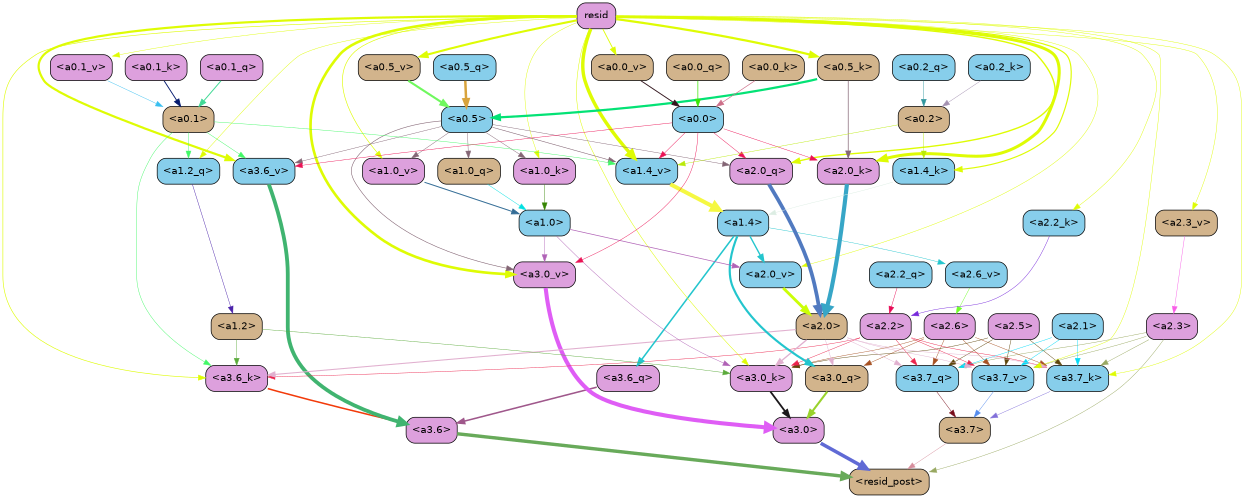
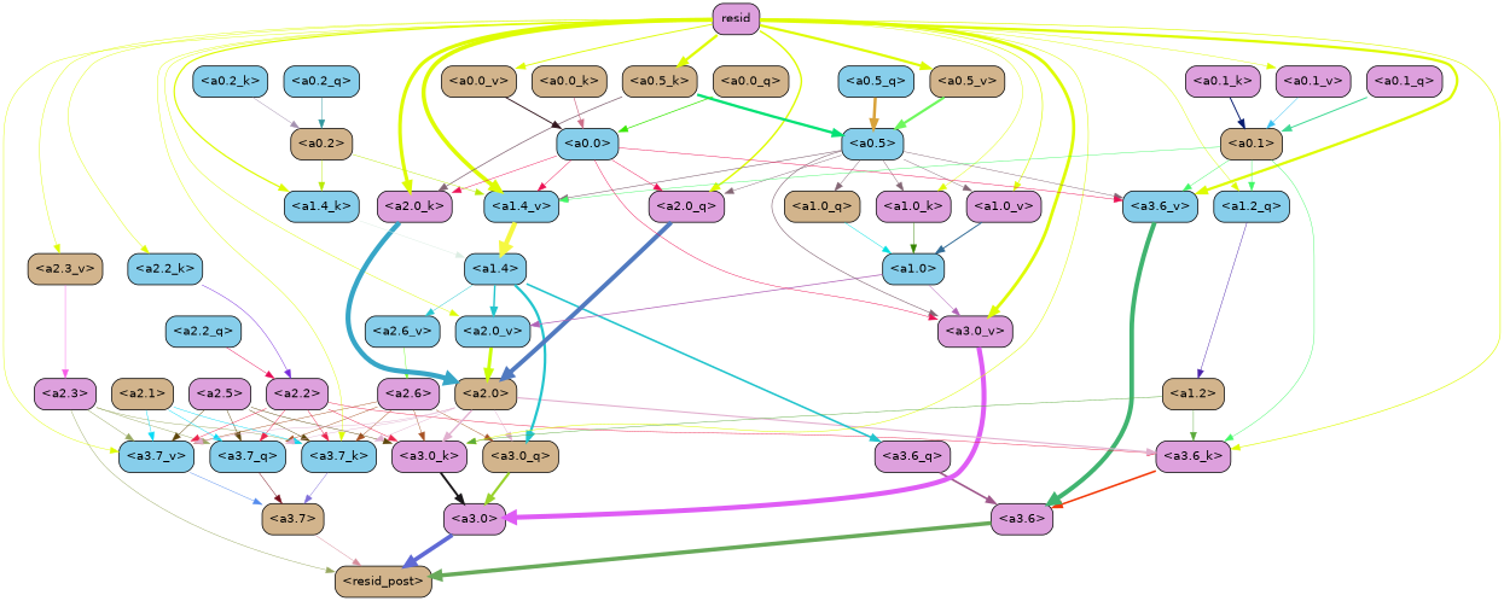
  strict digraph {
    fontname="DejaVu Sans"
    splines=true
    node [color=black fillcolor=plum fontname="DejaVu Sans" shape=box style="filled, rounded"]
    edge [color="#defc04" fontname="DejaVu Sans" penwidth=0.6]
    "<a3.7>" [fillcolor=tan]
    "<resid_post>" [fillcolor=tan]
    "<a3.6>"
    "<a3.0>"
    "<a2.3>"
    "<a3.7_q>" [fillcolor=skyblue]
    "<a3.7_k>" [fillcolor=skyblue]
    "<a3.7_v>" [fillcolor=skyblue]
    "<a3.6_q>"
    "<a3.0_q>" [fillcolor=tan]
    "<a3.6_k>"
    "<a3.0_k>"
    "<a3.6_v>" [fillcolor=skyblue]
    "<a3.0_v>"
    "<a2.6>"
    "<a2.5>"
    "<a2.2>"
-   "<a2.1>" [fillcolor=skyblue]
+   "<a2.1>" [fillcolor=tan]
    "<a2.0>" [fillcolor=tan]
    "<a1.4>" [fillcolor=skyblue]
    "<a2.6_v>" [fillcolor=skyblue]
    "<a2.0_v>" [fillcolor=skyblue]
    n23 [label=resid]
    "<a2.0_q>"
    "<a2.2_k>" [fillcolor=skyblue]
    "<a2.0_k>"
    "<a2.3_v>" [fillcolor=tan]
    "<a1.2_q>" [fillcolor=skyblue]
    "<a1.4_k>" [fillcolor=skyblue]
    "<a1.0_k>"
    "<a1.4_v>" [fillcolor=skyblue]
    "<a1.0_v>"
    "<a0.5_k>" [fillcolor=tan]
    "<a0.5_v>" [fillcolor=tan]
    "<a0.1_v>"
    "<a0.0_v>" [fillcolor=tan]
    "<a1.2>" [fillcolor=tan]
    "<a1.0>" [fillcolor=skyblue]
    "<a0.5>" [fillcolor=skyblue]
    "<a0.1>" [fillcolor=tan]
    "<a0.0>" [fillcolor=skyblue]
    "<a1.0_q>" [fillcolor=tan]
    "<a2.2_q>" [fillcolor=skyblue]
    "<a0.2>" [fillcolor=tan]
    "<a0.5_q>" [fillcolor=skyblue]
    "<a0.2_q>" [fillcolor=skyblue]
    "<a0.1_q>"
    "<a0.0_q>" [fillcolor=tan]
    "<a0.2_k>" [fillcolor=skyblue]
    "<a0.1_k>"
    "<a0.0_k>" [fillcolor=tan]
    "<a3.7>" -> "<resid_post>" [color="#d68d9c"]
    "<a3.6>" -> "<resid_post>" [color="#68aa5a" penwidth=4.7534414529800415]
    "<a3.0>" -> "<resid_post>" [color="#606ad5" penwidth=4.898576855659485]
    "<a2.3>" -> "<resid_post>" [color="#98a861"]
    "<a2.3>" -> "<a3.7_q>" [color="#98a861"]
    "<a2.3>" -> "<a3.7_k>" [color="#98a861"]
    "<a2.3>" -> "<a3.7_v>" [color="#98a861"]
    "<a3.7_q>" -> "<a3.7>" [color="#770d1b"]
    "<a3.7_k>" -> "<a3.7>" [color="#816fd9"]
    "<a3.7_v>" -> "<a3.7>" [color="#558ced"]
    "<a3.6_q>" -> "<a3.6>" [color="#9f578b" penwidth=2.160832464694977]
    "<a3.0_q>" -> "<a3.0>" [color="#99d22c" penwidth=2.870753765106201]
    "<a3.6_k>" -> "<a3.6>" [color="#f23a0a" penwidth=2.13908451795578]
    "<a3.0_k>" -> "<a3.0>" [color="#1b181b" penwidth=2.520303964614868]
    "<a3.6_v>" -> "<a3.6>" [color="#40b470" penwidth=5.297133803367615]
    "<a3.0_v>" -> "<a3.0>" [color="#df5df5" penwidth=5.680712580680847]
    "<a2.6>" -> "<a3.7_q>" [color="#a75224"]
    "<a2.6>" -> "<a3.7_k>" [color="#a75224"]
    "<a2.6>" -> "<a3.7_v>" [color="#a75224"]
    "<a2.6>" -> "<a3.0_q>" [color="#a75224"]
    "<a2.6>" -> "<a3.0_k>" [color="#a75224"]
    "<a2.5>" -> "<a3.7_q>" [color="#5e460b"]
    "<a2.5>" -> "<a3.7_k>" [color="#5e460b"]
    "<a2.5>" -> "<a3.7_v>" [color="#5e460b"]
    "<a2.5>" -> "<a3.0_k>" [color="#5e460b"]
    "<a2.2>" -> "<a3.7_q>" [color="#eb244d"]
    "<a2.2>" -> "<a3.7_k>" [color="#eb244d"]
    "<a2.2>" -> "<a3.7_v>" [color="#eb244d"]
    "<a2.2>" -> "<a3.6_k>" [color="#eb244d"]
    "<a2.2>" -> "<a3.0_k>" [color="#eb244d"]
    "<a2.1>" -> "<a3.7_q>" [color="#06dbf7"]
    "<a2.1>" -> "<a3.7_k>" [color="#06dbf7"]
    "<a2.1>" -> "<a3.7_v>" [color="#06dbf7"]
    "<a2.0>" -> "<a3.7_q>" [color="#e1b0cf"]
    "<a2.0>" -> "<a3.7_k>" [color="#e1b0cf"]
    "<a2.0>" -> "<a3.7_v>" [color="#e1b0cf"]
    "<a2.0>" -> "<a3.0_q>" [color="#e1b0cf"]
    "<a2.0>" -> "<a3.6_k>" [color="#e1b0cf" penwidth=1.4784413101151586]
    "<a2.0>" -> "<a3.0_k>" [color="#e1b0cf" penwidth=1.8858084231615067]
    "<a1.4>" -> "<a3.6_q>" [color="#23c5cd" penwidth=2.149975523352623]
    "<a1.4>" -> "<a3.0_q>" [color="#23c5cd" penwidth=3.0018038749694824]
    "<a1.4>" -> "<a2.6_v>" [color="#23c5cd"]
    "<a1.4>" -> "<a2.0_v>" [color="#23c5cd" penwidth=1.925402581691742]
    "<a2.6_v>" -> "<a2.6>" [color="#70ff29"]
    "<a2.0_v>" -> "<a2.0>" [color="#cbff07" penwidth=3.9731863737106323]
    n23 -> "<a3.7_k>"
    n23 -> "<a3.7_v>"
    n23 -> "<a3.6_k>" [penwidth=0.8552796393632889]
    n23 -> "<a3.0_k>" [penwidth=0.691851794719696]
    n23 -> "<a3.6_v>" [penwidth=3.067279100418091]
    n23 -> "<a3.0_v>" [penwidth=3.6927278637886047]
    n23 -> "<a2.0_v>"
    n23 -> "<a2.0_q>" [penwidth=1.944248914718628]
    n23 -> "<a2.2_k>"
    n23 -> "<a2.0_k>" [penwidth=4.198909968137741]
    n23 -> "<a2.3_v>"
    n23 -> "<a1.2_q>"
    n23 -> "<a1.4_k>" [penwidth=1.6299549341201782]
    n23 -> "<a1.0_k>"
    n23 -> "<a1.4_v>" [penwidth=4.780120432376862]
    n23 -> "<a1.0_v>" [penwidth=0.8886437299661338]
    n23 -> "<a0.5_k>" [penwidth=3.105745553970337]
    n23 -> "<a0.5_v>" [penwidth=2.905687689781189]
    n23 -> "<a0.1_v>"
    n23 -> "<a0.0_v>" [penwidth=1.2382409572601318]
    "<a2.0_q>" -> "<a2.0>" [color="#517ac0" penwidth=5.1847569942474365]
    "<a2.2_k>" -> "<a2.2>" [color="#772adb" penwidth=0.6149471998214722]
    "<a2.0_k>" -> "<a2.0>" [color="#37a6c7" penwidth=5.773491740226746]
    "<a2.3_v>" -> "<a2.3>" [color="#f85de7"]
    "<a1.2_q>" -> "<a1.2>" [color="#4a22aa"]
    "<a1.4_k>" -> "<a1.4>" [color="#dcede3"]
    "<a1.0_k>" -> "<a1.0>" [color="#368503"]
    "<a1.4_v>" -> "<a1.4>" [color="#f5f842" penwidth=5.565408229827881]
    "<a1.0_v>" -> "<a1.0>" [color="#336c96" penwidth=1.3358666002750397]
    "<a0.5_k>" -> "<a2.0_k>" [color="#846675" penwidth=0.9883035719394684]
    "<a0.5_k>" -> "<a0.5>" [color="#03e275" penwidth=3.105746805667877]
    "<a0.5_v>" -> "<a0.5>" [color="#6ff85e" penwidth=2.9294926524162292]
    "<a0.1_v>" -> "<a0.1>" [color="#38bff0"]
    "<a0.0_v>" -> "<a0.0>" [color="#32151d" penwidth=1.2382320165634155]
    "<a1.2>" -> "<a3.6_k>" [color="#5baa3b"]
    "<a1.2>" -> "<a3.0_k>" [color="#5baa3b"]
-   "<a1.0>" -> "<a3.0_k>" [color="#b062b6"]
    "<a1.0>" -> "<a3.0_v>" [color="#b062b6"]
    "<a1.0>" -> "<a2.0_v>" [color="#b062b6" penwidth=0.9920598268508911]
    "<a0.5>" -> "<a3.6_v>" [color="#846675"]
    "<a0.5>" -> "<a3.0_v>" [color="#846675" penwidth=0.8028683364391327]
    "<a0.5>" -> "<a2.0_q>" [color="#846675"]
    "<a0.5>" -> "<a1.0_k>" [color="#846675"]
    "<a0.5>" -> "<a1.4_v>" [color="#846675" penwidth=0.7686666250228882]
    "<a0.5>" -> "<a1.0_v>" [color="#846675"]
    "<a0.5>" -> "<a1.0_q>" [color="#846675"]
    "<a0.1>" -> "<a3.6_k>" [color="#42f867"]
    "<a0.1>" -> "<a3.6_v>" [color="#42f867"]
    "<a0.1>" -> "<a1.2_q>" [color="#42f867"]
    "<a0.1>" -> "<a1.4_v>" [color="#42f867"]
    "<a0.0>" -> "<a3.6_v>" [color="#eb1255"]
    "<a0.0>" -> "<a3.0_v>" [color="#eb1255"]
    "<a0.0>" -> "<a2.0_q>" [color="#eb1255"]
    "<a0.0>" -> "<a2.0_k>" [color="#eb1255"]
    "<a0.0>" -> "<a1.4_v>" [color="#eb1255"]
    "<a1.0_q>" -> "<a1.0>" [color="#02e0e1"]
    "<a2.2_q>" -> "<a2.2>" [color="#e70a55"]
    "<a0.2>" -> "<a1.4_k>" [color="#b9ea08"]
    "<a0.2>" -> "<a1.4_v>" [color="#b9ea08"]
    "<a0.5_q>" -> "<a0.5>" [color="#d8a33c" penwidth=3.473052144050598]
    "<a0.2_q>" -> "<a0.2>" [color="#32979f" penwidth=0.615731954574585]
    "<a0.1_q>" -> "<a0.1>" [color="#41d995" penwidth=1.372210443019867]
    "<a0.0_q>" -> "<a0.0>" [color="#3ce707" penwidth=0.9833199977874756]
    "<a0.2_k>" -> "<a0.2>" [color="#a491b0"]
    "<a0.1_k>" -> "<a0.1>" [color="#061b6f" penwidth=1.2916463017463684]
    "<a0.0_k>" -> "<a0.0>" [color="#cd6f89" penwidth=0.9117016792297363]
  }
